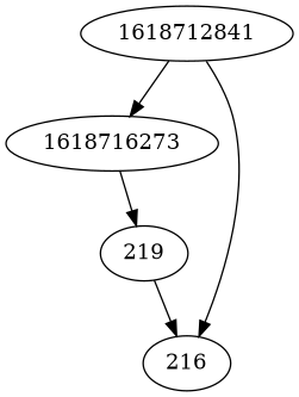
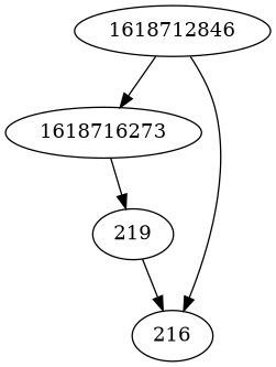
  strict digraph {
-   1618712841
+   1618712841 [label=1618712846]
    1618716273
    216
    n4 [label=219]
    1618712841 -> 1618716273
    1618712841 -> 216
    1618716273 -> n4
    n4 -> 216
  }
